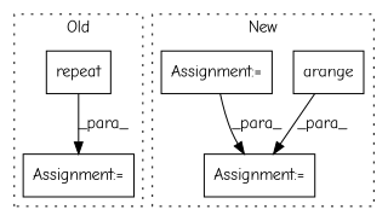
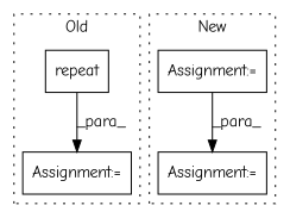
  digraph {
    fontname="Comic Neue"
    node [a=7 l=2 shape=box fontname="Comic Neue"]
    edge [fontname="Comic Neue"]
    n1 [a=32 l="12,2" label=repeat s="10943,10971"]
    n2 [l=1 label="Assignment:=" s=10925]
-   n3 [a=32 l="7,1" label=arange s="11059,11068"]
    n4 [label="Assignment:=" s=11009]
    n5 [label="Assignment:=" s=10829]
    subgraph cluster_1 {
      label=Old
      style=dotted
      n1
      n2
    }
    subgraph cluster_2 {
      label=New
      style=dotted
-     n3
      n4
      n5
    }
    n1 -> n2 [label=_para_]
-   n3 -> n4 [label=_para_]
    n5 -> n4 [label=_para_]
  }
